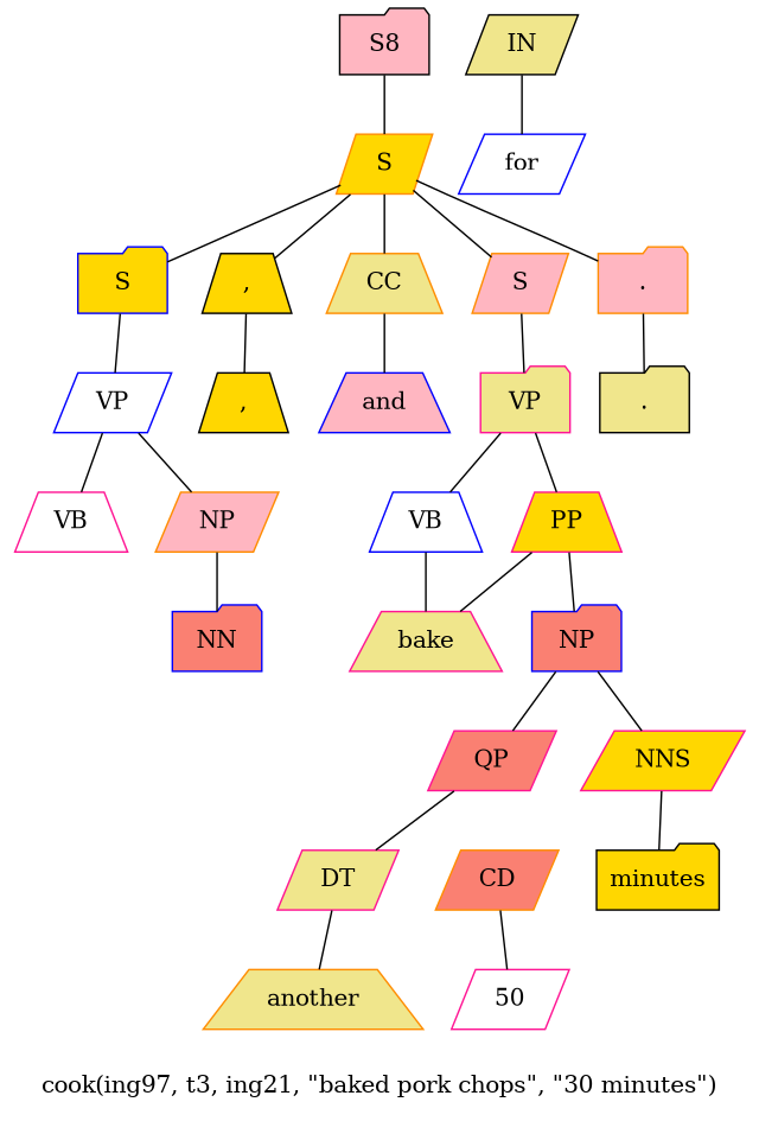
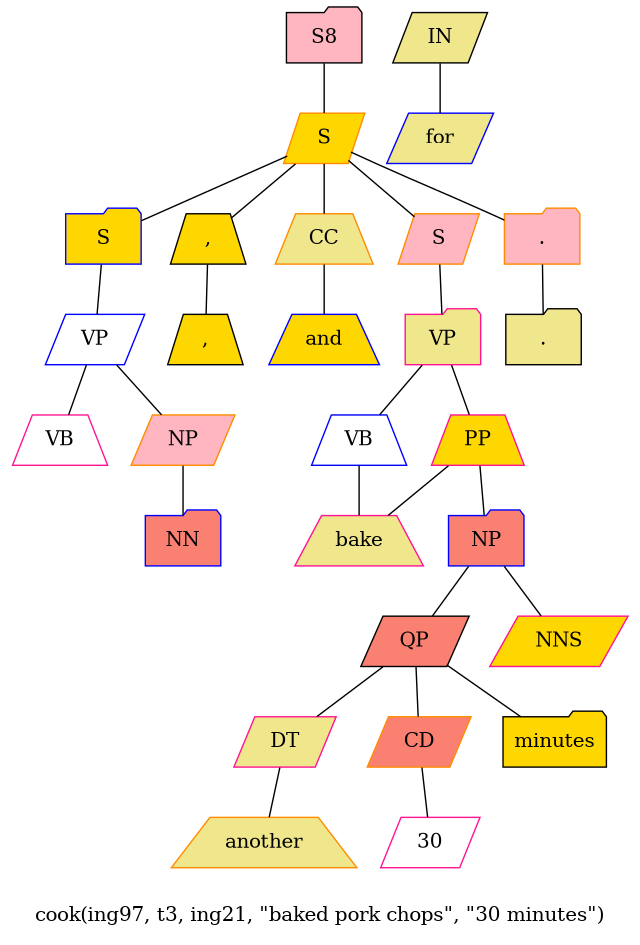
  graph {
    label="cook(ing97, t3, ing21, \"baked pork chops\", \"30 minutes\")"
    node [color=black fillcolor=khaki shape=parallelogram style=filled]
    n1 [fillcolor=lightpink label=S8 shape=folder]
    n2 [color=darkorange fillcolor=gold label=S]
    n3 [color=blue fillcolor=gold label=S shape=folder]
    n4 [fillcolor=gold label="," shape=trapezium]
    n5 [color=darkorange label=CC shape=trapezium]
    n6 [color=darkorange fillcolor=lightpink label=S]
    n7 [color=darkorange fillcolor=lightpink label="." shape=folder]
    n8 [color=blue fillcolor=white label=VP]
    n9 [fillcolor=gold label="," shape=trapezium]
-   n10 [color=blue fillcolor=lightpink label=and shape=trapezium]
+   n10 [color=blue fillcolor=gold label=and shape=trapezium]
    n11 [color=deeppink label=VP shape=folder]
    n12 [label="." shape=folder]
    n13 [color=deeppink fillcolor=white label=VB shape=trapezium]
    n14 [color=darkorange fillcolor=lightpink label=NP]
    n15 [color=blue fillcolor=salmon label=NN shape=folder]
    n16 [color=blue fillcolor=white label=VB shape=trapezium]
    n17 [color=deeppink fillcolor=gold label=PP shape=trapezium]
    n18 [color=deeppink label=bake shape=trapezium]
    n19 [color=blue fillcolor=salmon label=NP shape=folder]
    n20 [label=IN]
-   n21 [color=blue fillcolor=white label=for]
-   n22 [color=deeppink fillcolor=salmon label=QP]
+   n21 [color=blue label=for]
+   n22 [fillcolor=salmon label=QP]
    n23 [color=deeppink fillcolor=gold label=NNS]
    n24 [color=deeppink label=DT]
    n25 [color=darkorange fillcolor=salmon label=CD]
    n26 [fillcolor=gold label=minutes shape=folder]
    n27 [color=darkorange label=another shape=trapezium]
-   n28 [color=deeppink fillcolor=white label=50]
+   n28 [color=deeppink fillcolor=white label=30]
    n1 -- n2
    n2 -- n3
    n2 -- n4
    n2 -- n5
    n2 -- n6
    n2 -- n7
    n3 -- n8
    n4 -- n9
    n5 -- n10
    n6 -- n11
    n7 -- n12
    n8 -- n13
    n8 -- n14
    n11 -- n16
    n11 -- n17
    n14 -- n15
    n16 -- n18
    n17 -- n18
    n17 -- n19
    n19 -- n22
    n19 -- n23
    n20 -- n21
    n22 -- n24
-   n23 -- n26
+   n22 -- n25
+   n22 -- n26
    n24 -- n27
    n25 -- n28
  }
